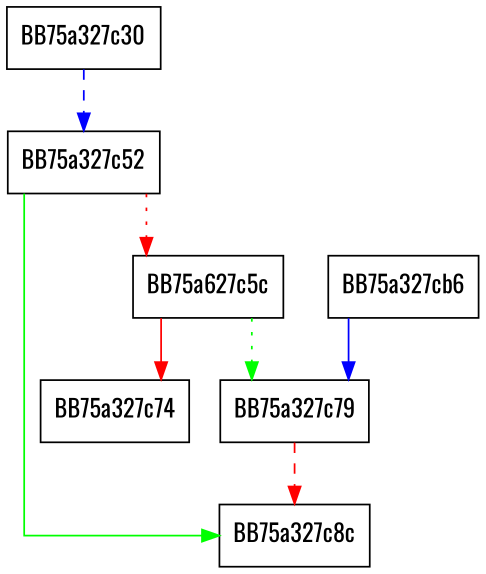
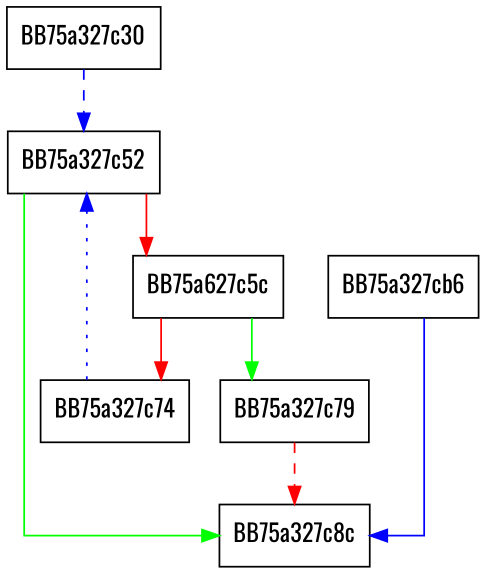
  digraph {
    fontname=Oswald
    splines=ortho
    node [fontname=Oswald shape=box]
    edge [color=blue fontname=Oswald style=solid]
    BB75a327c30
    BB75a327c52
    BB75a327c8c
    n4 [label=BB75a627c5c]
    BB75a327c79
    BB75a327c74
    n7 [label=BB75a327cb6]
    BB75a327c30 -> BB75a327c52 [style=dashed]
    BB75a327c52 -> BB75a327c8c [color=green]
-   BB75a327c52 -> n4 [color=red style=dotted]
-   n4 -> BB75a327c79 [color=green style=dotted]
+   BB75a327c52 -> n4 [color=red]
+   n4 -> BB75a327c79 [color=green]
    n4 -> BB75a327c74 [color=red]
    BB75a327c79 -> BB75a327c8c [color=red style=dashed]
-   n7 -> BB75a327c79
+   BB75a327c74 -> BB75a327c52 [style=dotted]
+   n7 -> BB75a327c8c
  }
